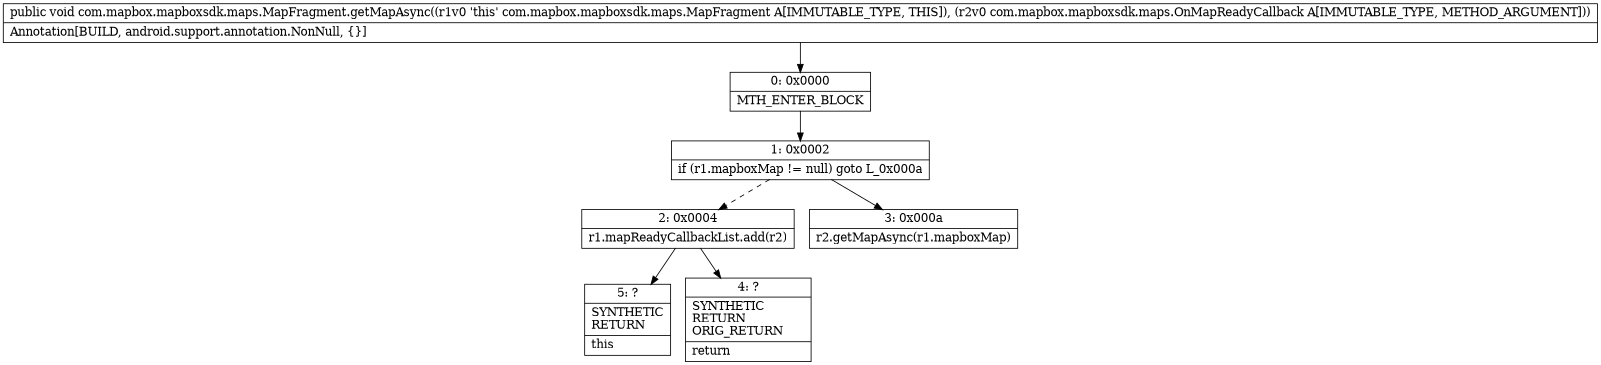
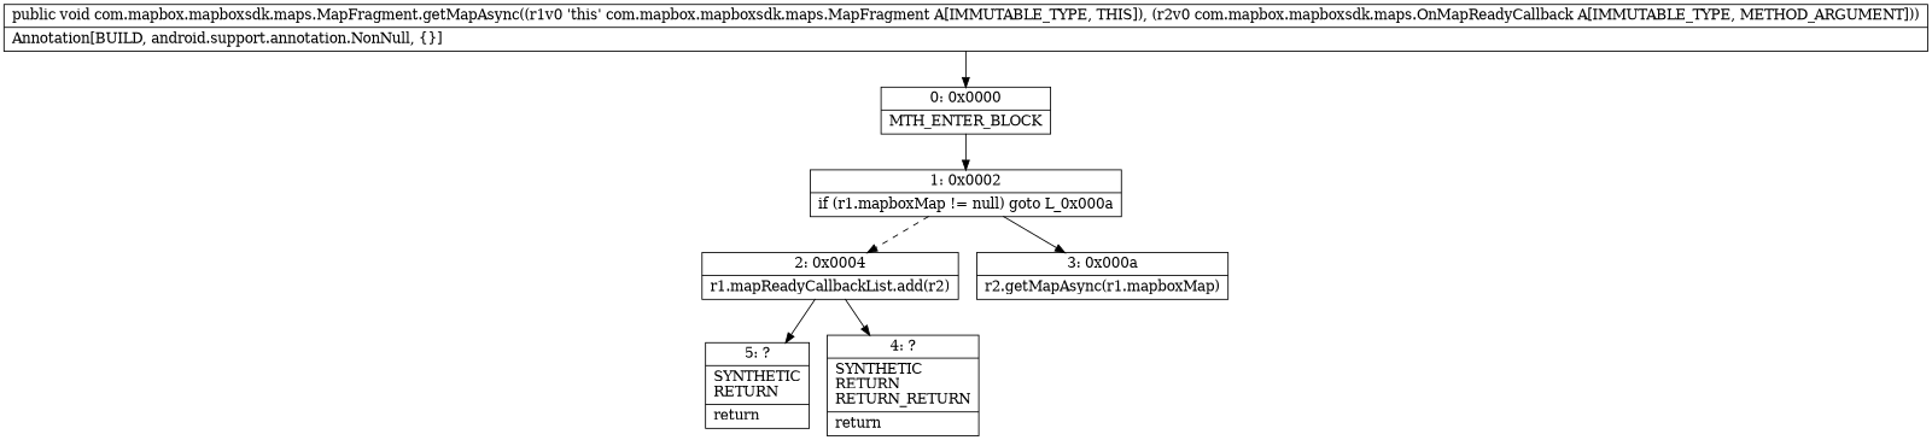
  digraph {
    node [shape=record]
    n1 [label="{0\:\ 0x0000|MTH_ENTER_BLOCK\l}"]
    n2 [label="{1\:\ 0x0002|if (r1.mapboxMap != null) goto L_0x000a\l}"]
    n3 [label="{2\:\ 0x0004|r1.mapReadyCallbackList.add(r2)\l}"]
    n4 [label="{3\:\ 0x000a|r2.getMapAsync(r1.mapboxMap)\l}"]
-   n5 [label="{5\:\ ?|SYNTHETIC\lRETURN\l|this\l}"]
-   n6 [label="{4\:\ ?|SYNTHETIC\lRETURN\lORIG_RETURN\l|return\l}"]
+   n5 [label="{5\:\ ?|SYNTHETIC\lRETURN\l|return\l}"]
+   n6 [label="{4\:\ ?|SYNTHETIC\lRETURN\lRETURN_RETURN\l|return\l}"]
    n7 [label="{public void com.mapbox.mapboxsdk.maps.MapFragment.getMapAsync((r1v0 'this' com.mapbox.mapboxsdk.maps.MapFragment A[IMMUTABLE_TYPE, THIS]), (r2v0 com.mapbox.mapboxsdk.maps.OnMapReadyCallback A[IMMUTABLE_TYPE, METHOD_ARGUMENT]))  | Annotation[BUILD, android.support.annotation.NonNull, \{\}]\l}"]
    n1 -> n2
    n2 -> n3 [style=dashed]
    n2 -> n4
    n3 -> n5
    n3 -> n6
    n7 -> n1
  }
